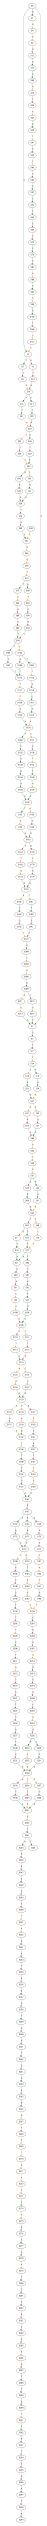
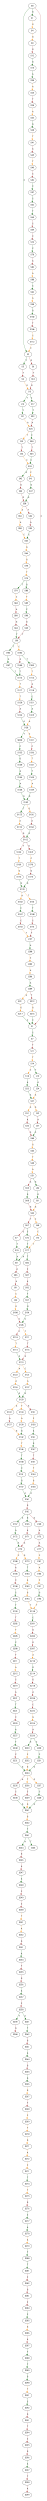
  strict digraph {
    fontname="Roboto Mono"
    node [fontname="Roboto Mono"]
    edge [color=darkgreen fontname="Roboto Mono"]
    S0
    S1
    S2
    S3
    S4
    S5
    S6
    S7
    S8
    S9
    S10
    S11
    S12
    S13
    S14
    S15
    S16
    S17
    S18
    S19
    S20
    S21
    S22
    S23
    S24
    S25
    S26
    S27
    S28
    S29
    S30
    S31
    S32
    S33
    S34
    S35
    S36
    S37
    S38
    S39
    S40
    S41
    S42
    S43
    S44
    S45
    S46
    S47
    S48
    S49
    S50
    S51
    S52
+   S53
    S54
    S55
    S56
    S57
    S58
    S59
    S60
    S61
    S62
    S63
    S64
    S65
    S66
    S67
    S68
    S69
    S70
    S71
    S72
    S73
    S74
    S75
    S76
    S77
    S78
    S79
    S80
    S81
    S82
    S83
    S84
    S85
    S86
    S87
    S88
    S89
    S90
    S91
    S92
    S93
    S94
    S95
    S96
    S97
    S98
    S99
    S100
    S101
    S102
    S103
    S104
    S105
    S106
    S107
    S108
    S109
    S110
    S111
    S112
    S113
    S114
    S115
    S116
    S117
    S118
    S119
    S120
    S121
    S122
    S123
    S124
    S125
    S126
    S127
    S128
    S129
    n131 [label=S830]
    S131
    S132
    S133
    S134
    S135
    S136
    S137
    S138
    S139
    S140
    S141
    S142
    S143
    S144
    S145
    S146
    S147
    S148
    S149
    S150
    S151
    S152
    S153
    S154
    S155
    S156
    S157
    S158
    S159
    S160
    S161
    S162
    S163
    S164
    S165
    S166
    S167
    S168
    S169
    S170
    S171
    S172
    S173
    S174
    S175
    S176
    S177
    S178
    S179
    S180
    S181
    S182
    S183
    S184
    S185
    S186
    S187
    S188
    S189
    S190
    S191
    S192
    S193
    S194
    S195
    S196
    S197
    S198
    S199
    S200
    S201
    S202
    S203
    S204
    S205
    S206
    S207
    S208
    S209
    S210
    S211
    S212
    S213
    S214
    S215
    S216
    S217
    S218
    S219
    S220
    S221
    S222
    S223
    S224
    S225
    S226
    S227
    S228
    S229
    S230
    S231
    S232
    S233
    S234
    S235
    S236
    S237
    S238
    S239
    S240
    S241
    S242
    S243
    S244
    S245
    S246
    S247
    S248
    S249
    S250
    S251
    S252
    S253
    S254
    S255
    S256
    S257
    S258
    S259
    S260
    S261
    S262
    S263
    S264
    S265
    S266
    S267
    S268
    S269
    S270
    S271
    S272
    S273
    S274
    S275
    S276
    S277
    S278
    S279
    S280
    S281
    S282
    S283
    S284
    S285
    S286
    S287
    S288
    S289
    S290
    S291
    S292
    S293
    S294
    S295
    S296
    S297
    S298
    S299
    S0 -> S1 [label=G]
    S0 -> S2 [label=C]
    S0 -> S3 [color=brown label=C]
    S1 -> S4 [color=darkorange label=G]
    S2 -> S5 [label=T]
    S2 -> S6 [color=brown label=G]
    S3 -> S7 [label=C]
    S4 -> S8 [color=darkorange label=G]
    S5 -> S9 [color=brown label=T]
    S6 -> S10 [color=brown label=T]
    S7 -> S11 [color=brown label=T]
    S8 -> S12 [color=brown label=G]
    S9 -> S13 [color=darkorange label=G]
    S10 -> S13 [color=brown label=G]
    S11 -> S14 [color=darkorange label=T]
    S12 -> S15 [label=G]
    S13 -> S16 [label=T]
    S13 -> S17 [label=C]
    S14 -> S18 [color=darkorange label=C]
    S14 -> S19 [label=T]
    S15 -> S20 [label=A]
    S16 -> S21 [label=T]
    S17 -> S22 [label=T]
    S18 -> S23 [label=A]
    S19 -> S24 [label=A]
    S20 -> S25 [color=darkorange label=A]
    S21 -> S26 [color=darkorange label=A]
    S22 -> S26 [color=brown label=A]
    S23 -> S27 [label=A]
    S24 -> S27 [color=darkorange label=A]
    S25 -> S28 [color=brown label=T]
    S26 -> S29 [color=darkorange label=T]
    S26 -> S30 [label=C]
    S27 -> S31 [color=darkorange label=A]
    S27 -> S32 [color=darkorange label=G]
    S28 -> S33 [color=darkorange label=A]
    S29 -> S34 [color=brown label=T]
    S30 -> S35 [color=brown label=T]
    S31 -> S36 [color=brown label=A]
    S32 -> S37 [color=brown label=A]
    S33 -> S38 [label=G]
    S34 -> S39 [color=darkorange label=C]
    S35 -> S39 [label=C]
    S36 -> S40 [color=brown label=A]
    S37 -> S40 [label=A]
    S38 -> S41 [color=darkorange label=T]
    S39 -> S42 [label=G]
    S39 -> S43 [color=darkorange label=C]
    S40 -> S44 [color=darkorange label=G]
    S41 -> S45 [color=brown label=A]
    S42 -> S46 [color=brown label=G]
    S43 -> S47 [label=G]
    S44 -> S48 [color=darkorange label=T]
    S45 -> S49 [color=darkorange label=T]
    S46 -> S50 [color=brown label=G]
    S47 -> S50 [label=G]
    S48 -> S51 [color=darkorange label=A]
    S49 -> S52 [color=brown label=C]
+   S50 -> S53 [color=darkorange label=A]
    S50 -> S54 [color=brown label=T]
    S51 -> S55 [color=brown label=A]
    S51 -> S56 [label=G]
    S52 -> S57 [label=C]
+   S53 -> S58 [color=darkorange label=A]
    S54 -> S59 [color=brown label=A]
    S55 -> S60 [label=G]
    S56 -> S61 [label=G]
    S57 -> S62 [label=C]
    S58 -> S63 [color=darkorange label=C]
    S59 -> S63 [label=C]
    S60 -> S64 [color=brown label=G]
    S61 -> S64 [color=darkorange label=G]
    S62 -> S65 [label=T]
    S63 -> S66 [color=darkorange label=G]
    S64 -> S67 [color=brown label=T]
    S64 -> S68 [color=darkorange label=C]
    S65 -> S69 [color=brown label=C]
    S66 -> S70 [color=darkorange label=G]
    S67 -> S71 [color=brown label=G]
    S67 -> S72 [label=C]
    S68 -> S73 [color=darkorange label=C]
    S69 -> S74 [color=brown label=C]
    S70 -> S75 [color=darkorange label=T]
    S71 -> S76 [label=T]
    S72 -> S77 [label=T]
    S73 -> S77 [color=darkorange label=T]
    S74 -> S78 [label=C]
    S75 -> S79 [label=T]
    S75 -> S80 [label=G]
    S76 -> S81 [label=A]
    S77 -> S81 [label=A]
    S77 -> S82 [label=T]
    S78 -> S83 [color=brown label=A]
    S79 -> S84 [color=darkorange label=C]
    S80 -> S85 [color=darkorange label=T]
    S81 -> S86 [color=brown label=A]
    S82 -> S87 [color=brown label=C]
    S83 -> S88 [color=darkorange label=A]
    S84 -> S89 [color=brown label=A]
    S85 -> S90 [label=C]
    S86 -> S91 [color=brown label=A]
    S87 -> S92 [color=brown label=A]
    S88 -> S93 [label=C]
    S89 -> S94 [color=brown label=G]
    S90 -> S95 [color=brown label=G]
    S91 -> S96 [color=darkorange label=C]
    S92 -> S97 [label=T]
    S93 -> S98 [color=darkorange label=A]
    S94 -> S99 [label=T]
    S95 -> S99 [color=brown label=T]
    S96 -> S100 [color=darkorange label=G]
    S97 -> S101 [label=G]
    S98 -> S102 [label=G]
    S99 -> S103 [label=T]
    S99 -> S104 [color=darkorange label=C]
    S100 -> S105 [color=brown label=C]
    S101 -> S105 [label=C]
    S102 -> S106 [color=brown label=T]
    S103 -> S107 [label=A]
    S104 -> S108 [color=brown label=A]
    S104 -> S109 [label=T]
    S105 -> S110 [color=brown label=C]
    S105 -> S111 [color=darkorange label=T]
    S106 -> S112 [color=darkorange label=C]
    S107 -> S113 [label=T]
    S108 -> S113 [label=T]
    S109 -> S114 [color=darkorange label=T]
    S110 -> S115 [color=darkorange label=T]
    S111 -> S116 [color=brown label=T]
    S112 -> S2 [color=darkorange label=C]
    S113 -> S117 [color=darkorange label=T]
    S114 -> S118 [color=brown label=A]
    S115 -> S119 [label=A]
    S116 -> S119 [color=brown label=A]
    S117 -> S120 [color=darkorange label=T]
    S118 -> S121 [label=C]
    S119 -> S122 [color=darkorange label=A]
    S119 -> S123 [color=darkorange label=C]
    S120 -> S124 [color=brown label=A]
    S121 -> S125 [label=A]
    S122 -> S126 [color=darkorange label=A]
    S123 -> S127 [color=darkorange label=A]
    S124 -> S128 [label=A]
    S125 -> S128 [color=darkorange label=A]
    S126 -> S129 [label=G]
    S127 -> S129 [label=G]
    S128 -> n131 [label=T]
    S128 -> S131 [color=darkorange label=C]
    S129 -> S132 [color=darkorange label=A]
    S129 -> S133 [color=brown label=G]
    S129 -> S134 [color=darkorange label=T]
    n131 -> S135 [label=C]
    S131 -> S136 [color=brown label=C]
    S132 -> S137 [color=brown label=A]
    S133 -> S138 [color=darkorange label=C]
    S134 -> S139 [color=darkorange label=A]
    S135 -> S140 [label=G]
    S136 -> S141 [color=darkorange label=T]
    S137 -> S142 [color=darkorange label=G]
    S138 -> S143 [label=A]
    S139 -> S142 [label=G]
    S140 -> S144 [label=A]
    S141 -> S145 [label=T]
    S142 -> S146 [color=darkorange label=T]
    S143 -> S147 [label=G]
    S144 -> S148 [label=A]
    S145 -> S149 [color=darkorange label=A]
    S146 -> S150 [label=T]
    S147 -> S151 [color=brown label=T]
    S148 -> S152 [label=G]
    S149 -> S152 [label=G]
    S150 -> S153 [label=C]
    S151 -> S154 [color=darkorange label=T]
    S152 -> S155 [label=T]
    S152 -> S156 [color=darkorange label=G]
    S153 -> S157 [label=G]
    S154 -> S158 [color=darkorange label=G]
    S155 -> S159 [color=darkorange label=A]
    S156 -> S160 [color=brown label=A]
    S157 -> S161 [label=A]
    S158 -> S161 [label=A]
    S159 -> S162 [color=brown label=G]
    S160 -> S162 [label=G]
    S161 -> S163 [color=brown label=G]
    S162 -> S164 [color=brown label=T]
    S162 -> S165 [color=brown label=G]
    S163 -> S166 [label=G]
    S163 -> S167 [label=A]
    S163 -> S168 [color=brown label=G]
    S164 -> S169 [color=darkorange label=T]
    S165 -> S170 [color=darkorange label=C]
    S166 -> S171 [color=brown label=A]
    S167 -> S172 [label=A]
    S168 -> S173 [color=brown label=A]
    S169 -> S174 [color=darkorange label=G]
    S170 -> S175 [color=brown label=G]
    S171 -> S176 [color=brown label=A]
    S172 -> S176 [label=A]
    S173 -> S177 [color=brown label=A]
    S174 -> S178 [label=G]
    S175 -> S178 [label=G]
    S176 -> S179 [color=darkorange label=G]
    S176 -> S180 [color=darkorange label=C]
    S177 -> S181 [color=darkorange label=C]
    S178 -> S182 [color=darkorange label=A]
    S178 -> S183 [color=darkorange label=T]
    S179 -> S184 [label=T]
    S180 -> S185 [color=brown label=A]
    S181 -> S186 [color=darkorange label=A]
    S182 -> S187 [label=C]
    S183 -> S188 [label=T]
    S184 -> S189 [color=darkorange label=A]
    S185 -> S190 [color=brown label=C]
    S186 -> S191 [color=darkorange label=C]
    S187 -> S192 [color=brown label=C]
    S188 -> S193 [color=brown label=C]
    S189 -> S194 [color=darkorange label=G]
    S190 -> S195 [label=C]
    S191 -> S196 [label=G]
    S192 -> S197 [color=darkorange label=T]
    S193 -> S197 [color=brown label=T]
    S194 -> S198 [color=darkorange label=T]
    S195 -> S199 [label=T]
    S196 -> S198 [color=darkorange label=T]
    S197 -> S200 [label=A]
    S198 -> S201 [label=C]
    S199 -> S202 [color=brown label=T]
    S200 -> S203 [color=darkorange label=C]
    S201 -> S204 [color=brown label=G]
    S202 -> S205 [color=darkorange label=T]
    S203 -> S206 [color=darkorange label=A]
    S204 -> S207 [color=brown label=G]
    S205 -> S208 [label=C]
    S206 -> S209 [label=A]
    S207 -> S210 [color=darkorange label=A]
    S208 -> S211 [color=brown label=T]
    S209 -> S212 [color=brown label=T]
    S209 -> S213 [color=darkorange label=G]
    S210 -> S214 [label=G]
    S211 -> S215 [color=darkorange label=A]
    S212 -> S216 [color=darkorange label=G]
    S213 -> S217 [color=darkorange label=G]
    S214 -> S218 [color=brown label=G]
    S215 -> S219 [color=brown label=C]
    S216 -> S3 [label=C]
    S217 -> S3 [label=C]
    S218 -> S220 [color=brown label=A]
    S219 -> S221 [color=brown label=A]
    S220 -> S222 [color=brown label=C]
    S221 -> S223 [label=T]
    S222 -> S224 [color=darkorange label=G]
    S223 -> S225 [color=brown label=C]
    S224 -> S226 [color=brown label=A]
    S225 -> S227 [label=A]
    S226 -> S228 [label=C]
    S226 -> S229 [label=G]
    S227 -> S230 [label=T]
    S228 -> S231 [label=C]
    S229 -> S232 [color=darkorange label=C]
    S230 -> S233 [color=brown label=C]
    S231 -> S234 [label=G]
    S232 -> S234 [color=darkorange label=G]
    S233 -> S234 [label=G]
    S234 -> S235 [color=brown label=A]
    S234 -> S236 [color=darkorange label=T]
    S234 -> S237 [color=darkorange label=G]
    S235 -> S238 [color=brown label=C]
    S236 -> S239 [color=brown label=C]
    S237 -> S240 [label=C]
    S238 -> S241 [label=G]
    S239 -> S241 [color=darkorange label=G]
    S240 -> S241 [label=G]
    S241 -> S242 [color=darkorange label=G]
    S242 -> S243 [label=T]
    S243 -> S244 [label=A]
    S243 -> S245 [label=T]
    S244 -> S246 [color=brown label=G]
    S246 -> S247 [color=brown label=A]
    S247 -> S248 [label=A]
    S248 -> S249 [color=brown label=C]
    S249 -> S250 [color=brown label=C]
    S250 -> S251 [color=darkorange label=T]
    S251 -> S252 [color=darkorange label=A]
    S252 -> S253 [color=brown label=G]
    S253 -> S254 [label=A]
    S254 -> S255 [color=brown label=T]
    S255 -> S256 [color=brown label=G]
    S256 -> S257 [label=A]
    S257 -> S258 [color=brown label=C]
    S258 -> S259 [label=T]
    S259 -> S260 [color=brown label=G]
-   S260 -> S261 [label=A]
+   S258 -> S261 [label=A]
    S261 -> S262 [label=T]
    S262 -> S263 [color=brown label=G]
    S263 -> S264 [label=A]
    S264 -> S265 [color=brown label=G]
    S265 -> S266 [label=G]
    S266 -> S267 [color=darkorange label=G]
    S267 -> S268 [color=brown label=T]
    S268 -> S269 [color=darkorange label=C]
    S269 -> S270 [color=darkorange label=T]
    S270 -> S271 [color=darkorange label=G]
    S271 -> S272 [color=darkorange label=A]
    S272 -> S273 [color=darkorange label=C]
    S273 -> S274 [label=T]
    S274 -> S275 [color=darkorange label=T]
    S275 -> S276 [color=brown label=G]
    S276 -> S277 [label=C]
    S277 -> S278 [label=A]
    S278 -> S279 [color=darkorange label=A]
    S279 -> S280 [label=T]
    S280 -> S281 [label=T]
    S281 -> S282 [color=brown label=C]
    S282 -> S283 [color=brown label=G]
    S283 -> S284 [color=brown label=C]
    S284 -> S285 [label=C]
    S285 -> S286 [color=darkorange label=G]
    S286 -> S287 [color=brown label=A]
    S287 -> S288 [label=T]
    S288 -> S289 [label=T]
    S289 -> S290 [label=G]
    S290 -> S291 [color=darkorange label=T]
    S291 -> S292 [label=C]
    S292 -> S293 [color=brown label=G]
    S293 -> S294 [color=brown label=T]
    S294 -> S295 [color=brown label=C]
    S295 -> S296 [color=brown label=G]
    S296 -> S297 [label=A]
    S297 -> S298 [color=brown label=T]
    S298 -> S299 [color=brown label=A]
  }
